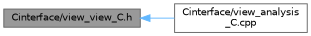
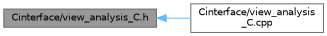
  digraph {
    rankdir=LR
    node [fontname=Helvetica fontsize=10 shape=box style=filled]
-   n1 [color=gray40 fillcolor=grey60 fontcolor=black height=0.2 label="Cinterface/view_view_C.h" width=0.4]
+   n1 [color=gray40 fillcolor=grey60 fontcolor=black height=0.2 label="Cinterface/view_analysis_C.h" width=0.4]
    n2 [color=grey40 fillcolor=white height=0.2 label="Cinterface/view_analysis\l_C.cpp" width=0.4]
    n1 -> n2 [color=steelblue1 dir=back fontname=Helvetica fontsize=10 labelfontname=Helvetica labelfontsize=10 style=solid]
  }
